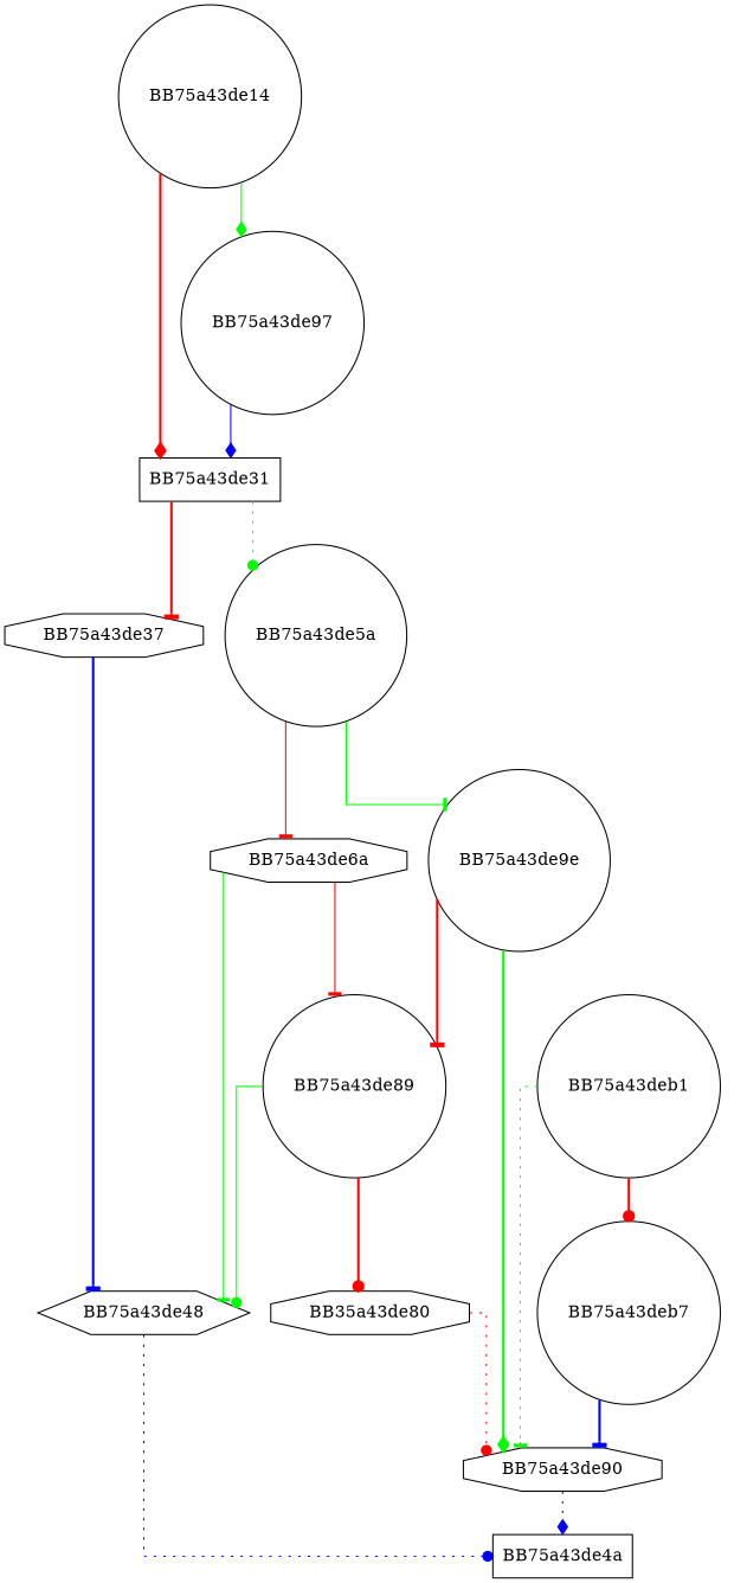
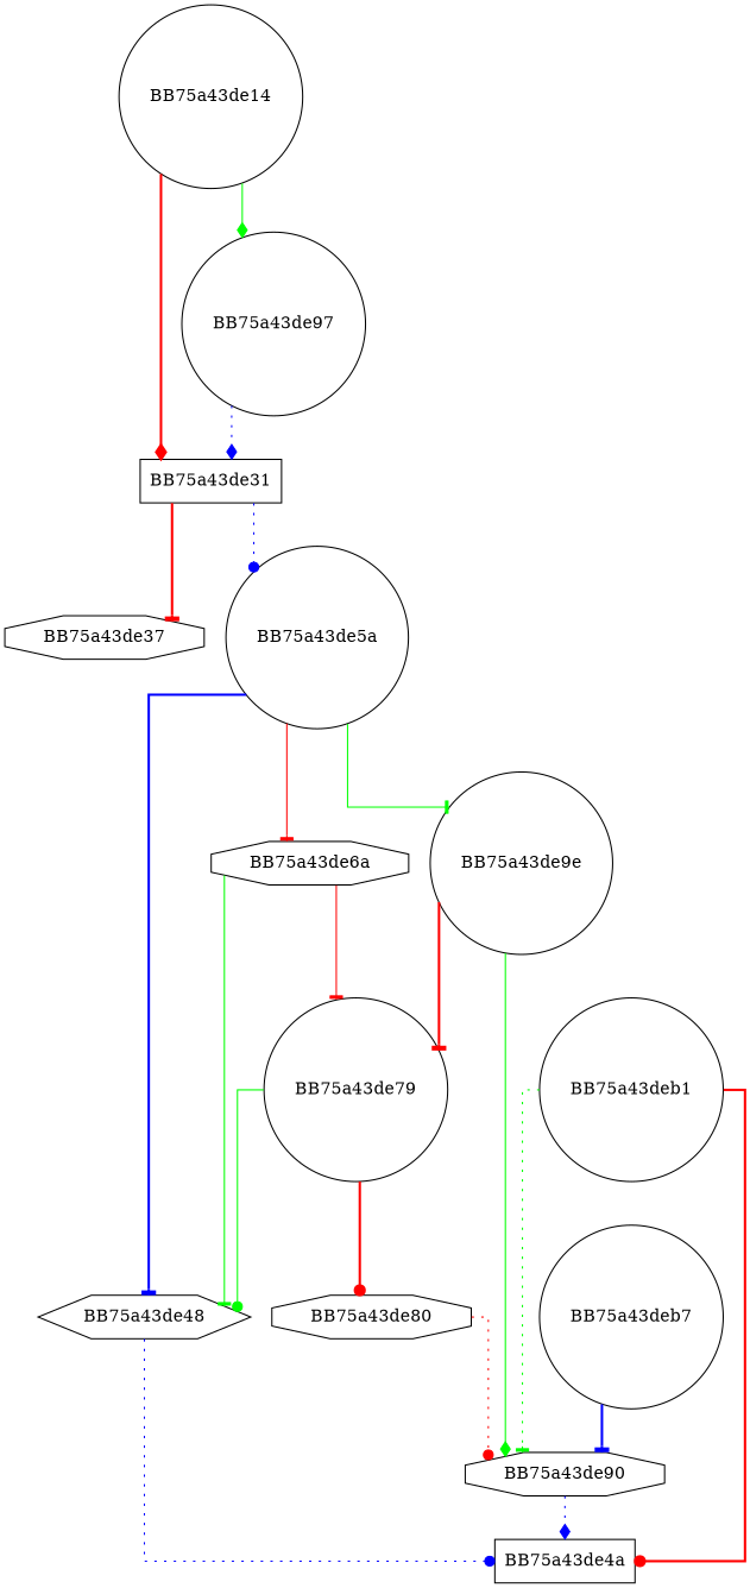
  digraph {
    splines=ortho
    node [shape=circle]
    edge [arrowhead=tee color=red style=solid]
    BB75a43de14
    BB75a43de97
    BB75a43de31 [shape=box]
    BB75a43de5a
    BB75a43de37 [shape=octagon]
    BB75a43de9e
    BB75a43de6a [shape=octagon]
    BB75a43de48 [shape=hexagon]
    BB75a43de90 [shape=octagon]
-   BB75a43de79 [label=BB75a43de89]
+   BB75a43de79
    BB75a43de4a [shape=box]
    BB75a43deb1
    BB75a43deb7
-   BB75a43de80 [shape=octagon label=BB35a43de80]
+   BB75a43de80 [shape=octagon]
    BB75a43de14 -> BB75a43de97 [arrowhead=diamond color=green]
    BB75a43de14 -> BB75a43de31 [arrowhead=diamond style=bold]
-   BB75a43de97 -> BB75a43de31 [arrowhead=diamond color=blue]
-   BB75a43de31 -> BB75a43de5a [arrowhead=dot color=green style=dotted]
+   BB75a43de97 -> BB75a43de31 [arrowhead=diamond color=blue style=dotted]
+   BB75a43de31 -> BB75a43de5a [arrowhead=dot color=blue style=dotted]
    BB75a43de31 -> BB75a43de37 [style=bold]
    BB75a43de5a -> BB75a43de9e [color=green]
    BB75a43de5a -> BB75a43de6a
-   BB75a43de37 -> BB75a43de48 [color=blue style=bold]
-   BB75a43de9e -> BB75a43de90 [arrowhead=diamond color=green style=bold]
+   BB75a43de5a -> BB75a43de48 [color=blue style=bold]
+   BB75a43de9e -> BB75a43de90 [arrowhead=diamond color=green]
    BB75a43de9e -> BB75a43de79 [style=bold]
    BB75a43de6a -> BB75a43de48 [color=green]
    BB75a43de6a -> BB75a43de79
    BB75a43de48 -> BB75a43de4a [arrowhead=dot color=blue style=dotted]
    BB75a43de90 -> BB75a43de4a [arrowhead=diamond color=blue style=dotted]
    BB75a43de79 -> BB75a43de48 [arrowhead=dot color=green]
    BB75a43de79 -> BB75a43de80 [arrowhead=dot style=bold]
    BB75a43deb1 -> BB75a43de90 [color=green style=dotted]
-   BB75a43deb1 -> BB75a43deb7 [arrowhead=dot style=bold]
+   BB75a43deb1 -> BB75a43de4a [arrowhead=dot style=bold]
    BB75a43deb7 -> BB75a43de90 [color=blue style=bold]
    BB75a43de80 -> BB75a43de90 [arrowhead=dot style=dotted]
  }
